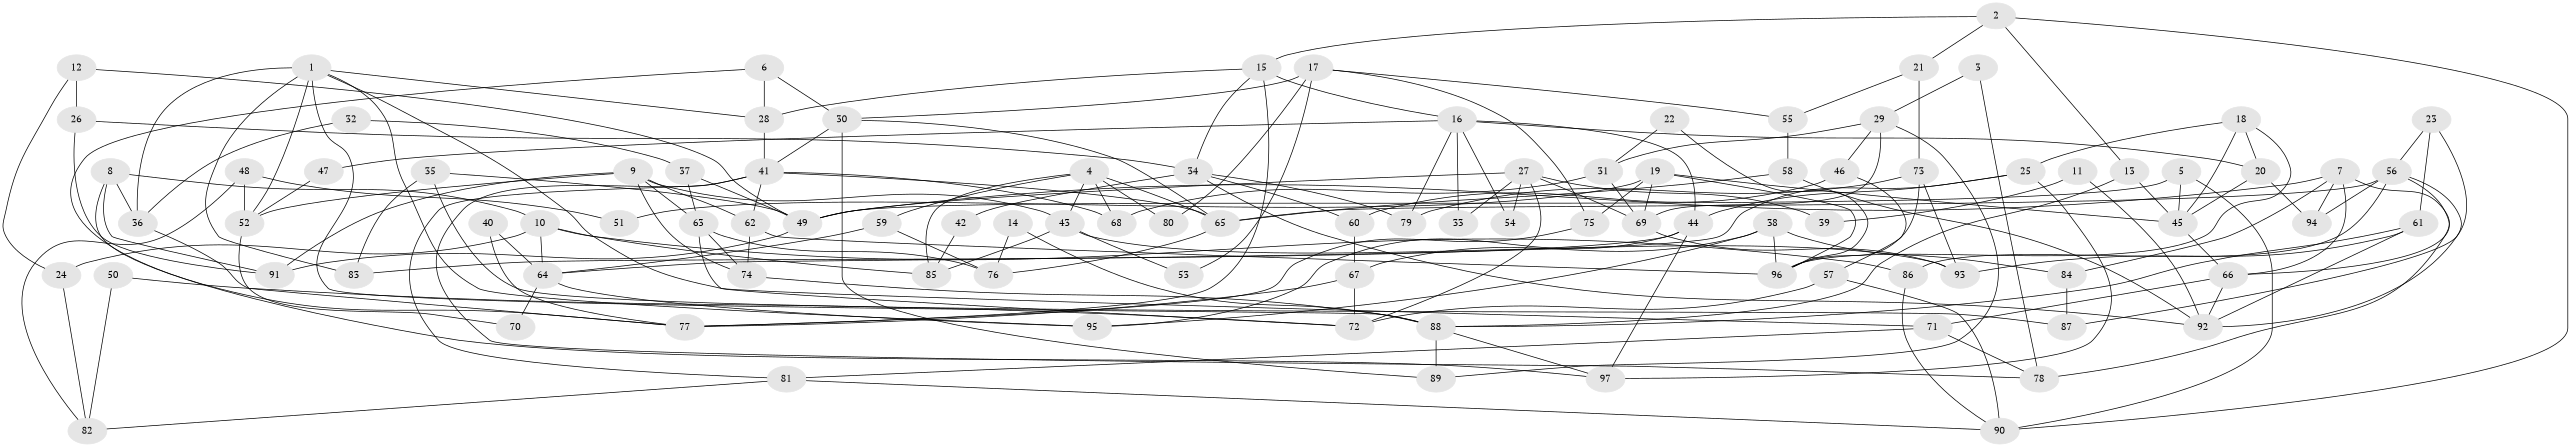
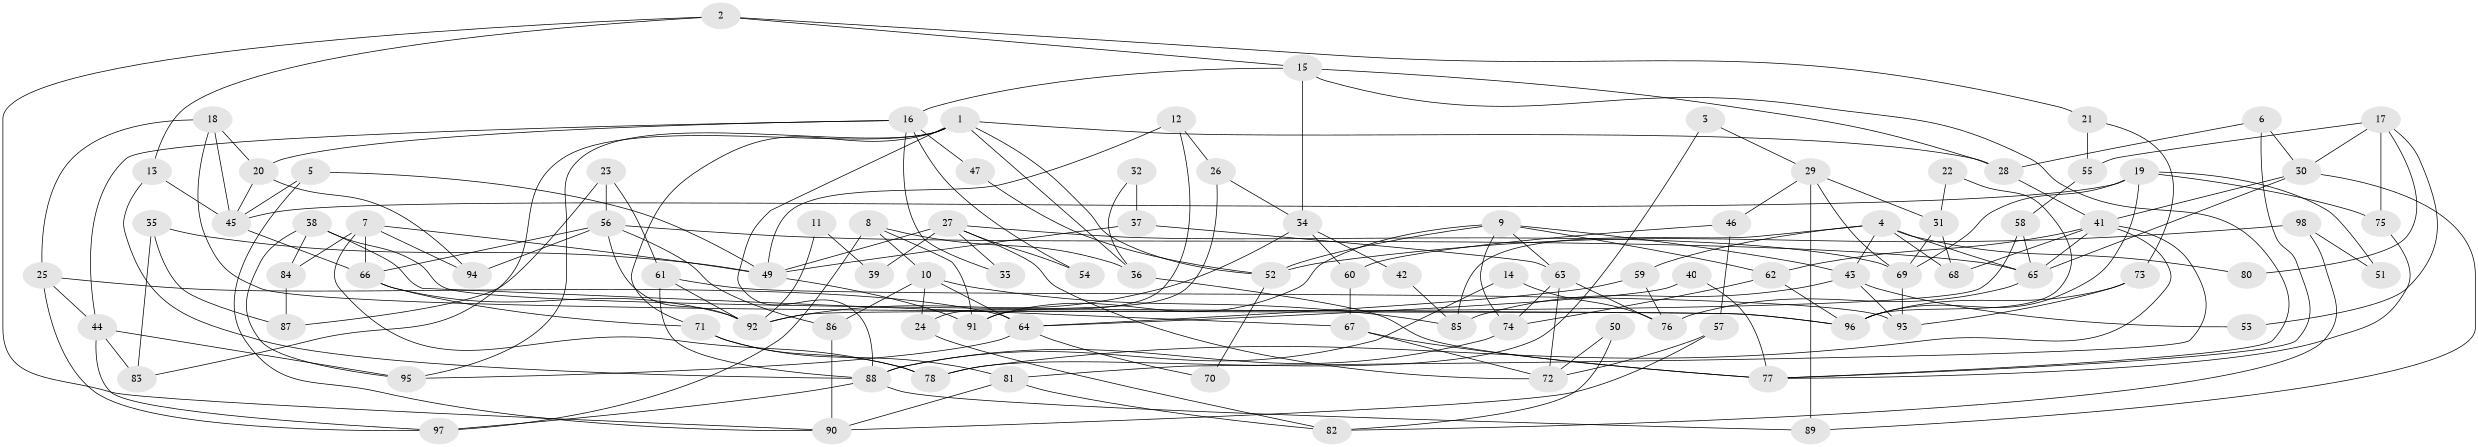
  graph {
    fontname="PT Serif"
    node [color=gray90 fontname="PT Serif" style=filled]
    edge [fontname="PT Serif"]
    1
    28
    36
    52
    71
    83
    88
    95
    41
    77
    70
    78
    81
    97
    89
    2
    13
    15
    21
    90
    45
    16
    34
    55
    73
    3
    29
    69
    31
    46
    4
    43
    59
    65
    68
    80
    85
    53
    93
    64
    76
    5
    49
    66
    91
    6
    30
    7
    84
    94
    92
    87
    8
    10
    24
    86
    9
    62
    63
    74
    96
    72
    82
    11
    39
    20
    12
    26
    14
    33
    44
    47
    54
-   79
    42
    60
    17
    75
    58
    18
    25
    19
    51
    22
    23
    56
    61
    27
    57
    32
    37
    67
    35
    38
    40
-   48
+   48 [label=98]
    50
    1 -- 28
    1 -- 36
    1 -- 52
    1 -- 71
    1 -- 83
    1 -- 88
    1 -- 95
    28 -- 41
    36 -- 77
    52 -- 70
    71 -- 78
    71 -- 81
    88 -- 97
    88 -- 89
    41 -- 78
    41 -- 81
    41 -- 65
    41 -- 68
    41 -- 62
    81 -- 90
    81 -- 82
    2 -- 13
    2 -- 15
    2 -- 21
    2 -- 90
    13 -- 88
    13 -- 45
    15 -- 28
    15 -- 77
    15 -- 16
    15 -- 34
    21 -- 55
    21 -- 73
    45 -- 66
    16 -- 20
    16 -- 33
    16 -- 44
    16 -- 47
    16 -- 54
-   16 -- 79
    34 -- 92
-   34 -- 79
    34 -- 42
    34 -- 60
    55 -- 58
    73 -- 93
    73 -- 96
-   73 -- 79
    3 -- 78
    3 -- 29
    29 -- 89
    29 -- 69
    29 -- 31
    29 -- 46
    69 -- 93
    31 -- 69
    31 -- 68
    46 -- 60
    46 -- 57
    4 -- 43
    4 -- 59
    4 -- 65
    4 -- 68
    4 -- 80
    4 -- 85
    43 -- 85
    43 -- 53
    43 -- 93
    59 -- 64
    59 -- 76
    65 -- 76
    64 -- 95
    64 -- 70
    5 -- 90
    5 -- 45
    5 -- 49
    49 -- 91
    66 -- 71
    66 -- 92
    6 -- 28
    6 -- 77
    6 -- 30
    30 -- 41
    30 -- 89
    30 -- 65
    7 -- 78
    7 -- 49
    7 -- 66
    7 -- 84
    7 -- 94
    84 -- 87
    8 -- 36
    8 -- 97
    8 -- 91
    8 -- 10
    10 -- 85
    10 -- 64
    10 -- 24
    10 -- 86
    24 -- 82
    86 -- 90
    9 -- 52
    9 -- 43
    9 -- 91
    9 -- 62
    9 -- 63
    9 -- 74
    62 -- 74
    62 -- 96
    63 -- 76
    63 -- 74
    63 -- 72
    74 -- 88
    11 -- 92
    11 -- 39
    20 -- 45
    20 -- 94
    12 -- 49
    12 -- 24
    12 -- 26
    26 -- 34
    26 -- 91
    14 -- 88
    14 -- 76
    44 -- 83
    44 -- 95
    44 -- 97
    47 -- 52
    42 -- 85
    60 -- 67
    17 -- 55
    17 -- 80
    17 -- 53
    17 -- 30
    17 -- 75
    75 -- 77
    58 -- 65
    58 -- 92
    18 -- 45
    18 -- 96
    18 -- 20
    18 -- 25
    25 -- 97
    25 -- 64
    25 -- 44
    19 -- 45
    19 -- 69
    19 -- 96
    19 -- 75
    19 -- 51
    22 -- 31
    22 -- 96
    23 -- 87
    23 -- 56
    23 -- 61
    56 -- 65
    56 -- 66
    56 -- 94
    56 -- 92
    56 -- 86
    61 -- 88
    61 -- 93
    61 -- 92
    27 -- 69
    27 -- 49
    27 -- 72
    27 -- 39
    27 -- 33
    27 -- 54
    57 -- 90
    57 -- 72
    32 -- 36
    32 -- 37
    37 -- 49
    37 -- 63
    67 -- 77
    67 -- 72
    35 -- 83
    35 -- 49
    35 -- 87
    38 -- 95
    38 -- 84
    38 -- 96
    38 -- 67
    40 -- 77
    40 -- 64
    48 -- 52
    48 -- 82
    48 -- 51
    50 -- 72
    50 -- 82
  }
